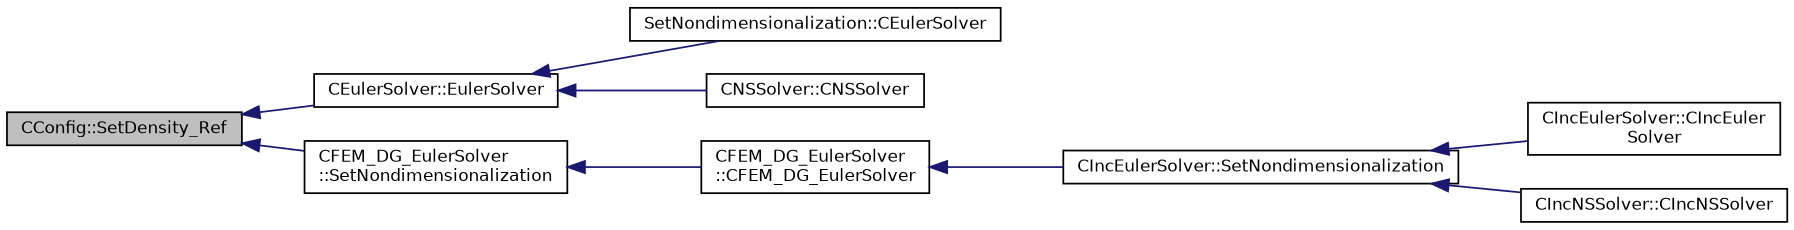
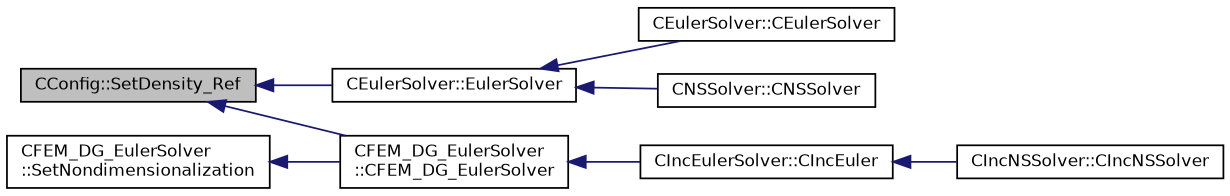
  digraph {
    rankdir=LR
    node [color=black fillcolor=white fontname=Helvetica fontsize=10 shape=record style=filled]
    edge [color=midnightblue dir=back fontname=Helvetica fontsize=10 labelfontname=Helvetica labelfontsize=10 style=solid]
    n1 [fillcolor=grey75 fontcolor=black height=0.2 label="CConfig::SetDensity_Ref" width=0.4]
    n2 [height=0.2 label="CEulerSolver::EulerSolver" width=0.4]
    n3 [height=0.2 label="CFEM_DG_EulerSolver\l::SetNondimensionalization" width=0.4]
-   n4 [height=0.2 label="SetNondimensionalization::CEulerSolver" width=0.4]
+   n4 [height=0.2 label="CEulerSolver::CEulerSolver" width=0.4]
    n5 [height=0.2 label="CNSSolver::CNSSolver" width=0.4]
    n6 [height=0.2 label="CFEM_DG_EulerSolver\l::CFEM_DG_EulerSolver" width=0.4]
-   n7 [height=0.2 label="CIncEulerSolver::SetNondimensionalization" width=0.4]
-   n8 [height=0.2 label="CIncEulerSolver::CIncEuler\lSolver" width=0.4]
+   n7 [height=0.2 label="CIncEulerSolver::CIncEuler" width=0.4]
    n9 [height=0.2 label="CIncNSSolver::CIncNSSolver" width=0.4]
    n1 -> n2
-   n1 -> n3
+   n1 -> n6
    n2 -> n4
    n2 -> n5
    n3 -> n6
    n6 -> n7
-   n7 -> n8
    n7 -> n9
  }
